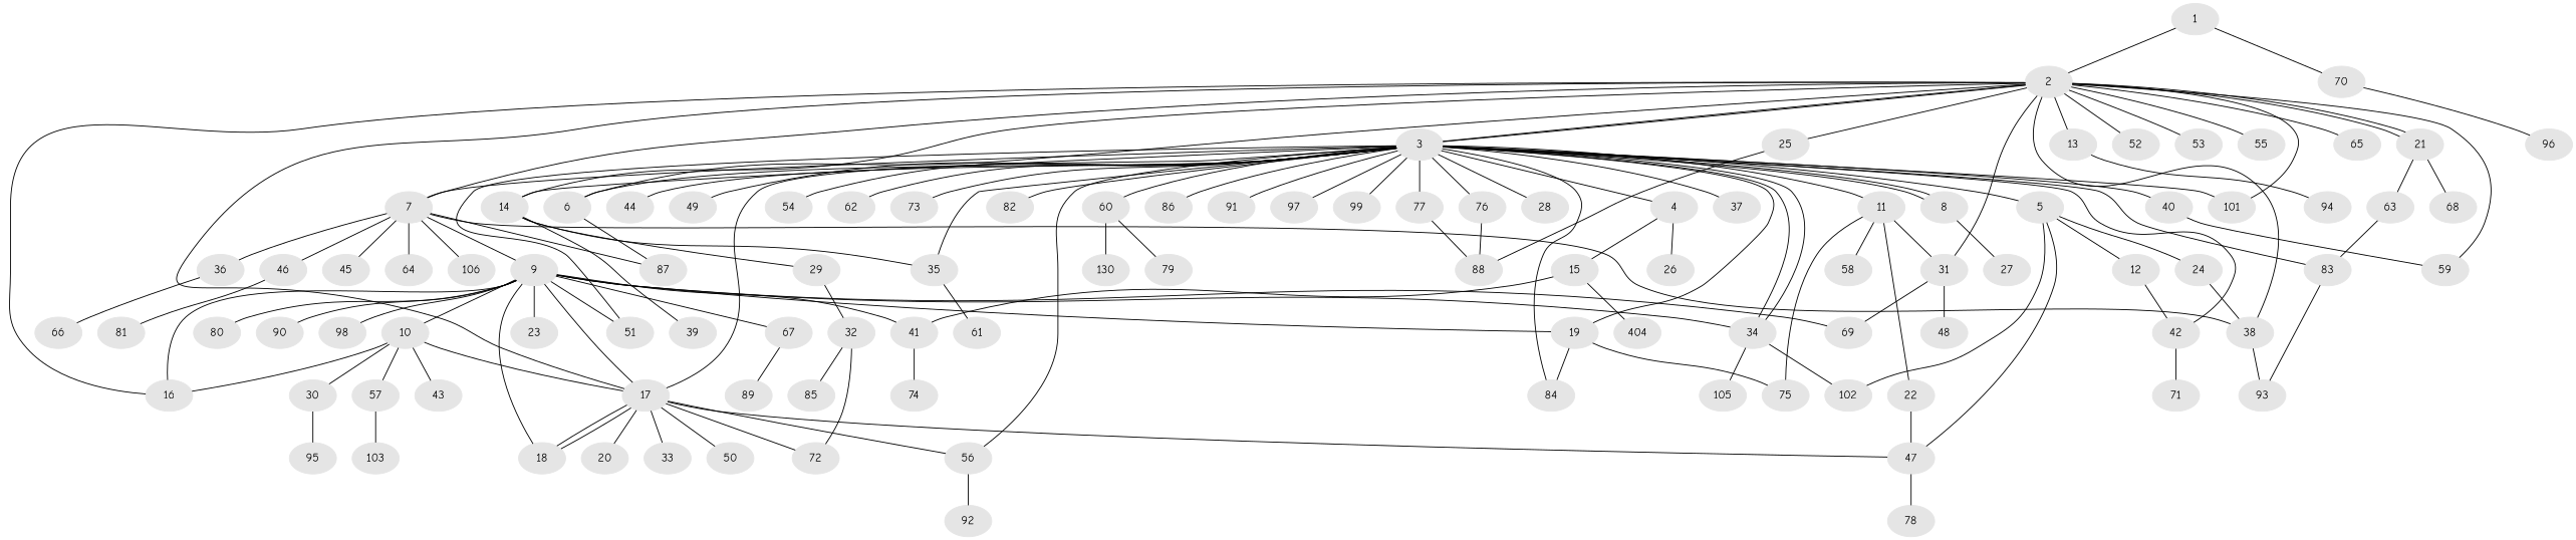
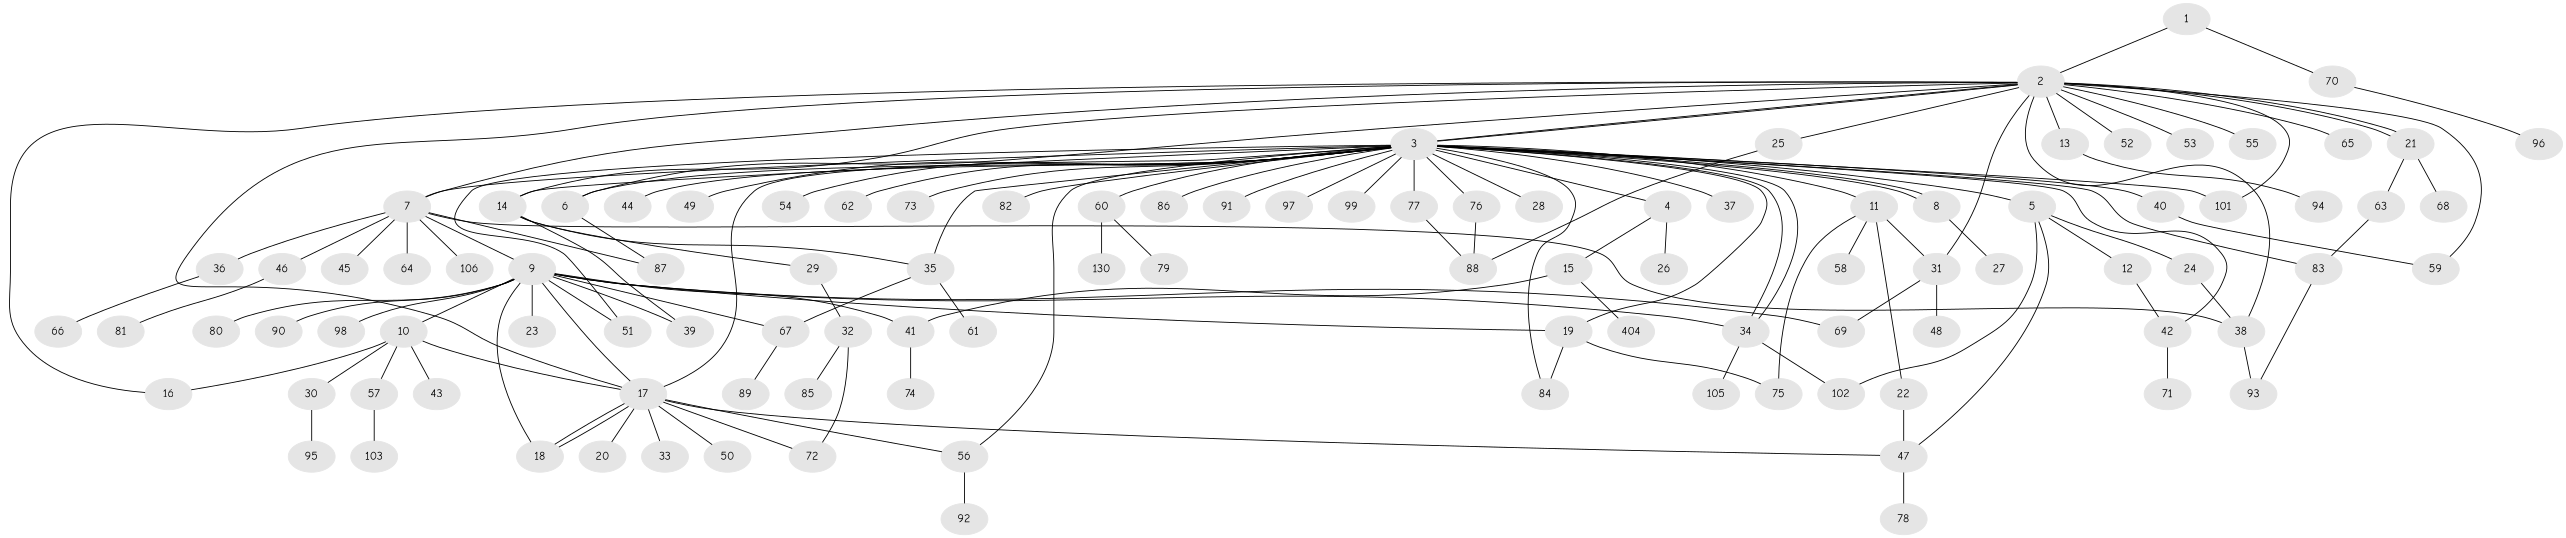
  graph {
    fontname="Comic Neue"
    node [color=gray90 fontname="Comic Neue" style=filled]
    edge [fontname="Comic Neue"]
    1
    2
    70
    3
    6
    7
    13
    14
    16
    17
    21
    25
    31
    38
    52
    53
    55
    59
    65
    101
    96
    11
    4
    5
    8
    19
    28
    34
    35
    37
    40
    42
    44
    49
    51
    54
    56
    60
    62
    73
    76
    77
    82
    83
    84
    86
    91
    97
    99
    87
    9
    36
    45
    46
    64
    106
    22
    58
    75
    94
    39
    29
    47
    18
    20
    33
    50
    72
    63
    68
    88
    69
    48
    93
    15
    26
    12
    24
    102
    27
    10
    23
    41
    67
    80
    90
    98
    105
    61
    71
    92
    79
    n93 [label=130]
    n94 [label=404]
    78
    66
    81
    30
    43
    57
    74
    89
    95
    103
    32
    85
    1 -- 2
    1 -- 70
    2 -- 3
    2 -- 3
    2 -- 6
    2 -- 7
    2 -- 13
    2 -- 14
    2 -- 16
    2 -- 17
    2 -- 21
    2 -- 21
    2 -- 25
    2 -- 31
    2 -- 38
    2 -- 52
    2 -- 53
    2 -- 55
    2 -- 59
    2 -- 65
    2 -- 101
    70 -- 96
    3 -- 6
    3 -- 7
    3 -- 14
    3 -- 17
    3 -- 101
    3 -- 11
    3 -- 4
    3 -- 5
    3 -- 8
    3 -- 8
    3 -- 19
    3 -- 28
    3 -- 34
    3 -- 34
    3 -- 35
    3 -- 37
    3 -- 40
    3 -- 42
    3 -- 44
    3 -- 49
    3 -- 51
    3 -- 54
    3 -- 56
    3 -- 60
    3 -- 62
    3 -- 73
    3 -- 76
    3 -- 77
    3 -- 82
    3 -- 83
    3 -- 84
    3 -- 86
    3 -- 91
    3 -- 97
    3 -- 99
    6 -- 87
    7 -- 38
    7 -- 87
    7 -- 9
    7 -- 36
    7 -- 45
    7 -- 46
    7 -- 64
    7 -- 106
    13 -- 94
    14 -- 35
    14 -- 39
    14 -- 29
    17 -- 56
    17 -- 47
    17 -- 18
    17 -- 18
    17 -- 20
    17 -- 33
    17 -- 50
    17 -- 72
    21 -- 63
    21 -- 68
    25 -- 88
    31 -- 69
    31 -- 48
    38 -- 93
    11 -- 31
    11 -- 22
    11 -- 58
    11 -- 75
    4 -- 15
    4 -- 26
    5 -- 47
    5 -- 12
    5 -- 24
    5 -- 102
    8 -- 27
    19 -- 84
    19 -- 75
    34 -- 102
    34 -- 105
+   35 -- 67
    35 -- 61
    40 -- 59
    42 -- 71
    56 -- 92
    60 -- 79
    60 -- n93
    76 -- 88
    77 -- 88
    83 -- 93
    9 -- 17
    9 -- 19
    9 -- 34
    9 -- 51
-   9 -- 16
+   9 -- 39
    9 -- 18
    9 -- 69
    9 -- 10
    9 -- 23
    9 -- 41
    9 -- 67
    9 -- 80
    9 -- 90
    9 -- 98
    36 -- 66
    46 -- 81
    22 -- 47
    29 -- 32
    47 -- 78
    63 -- 83
    15 -- 41
    15 -- n94
    12 -- 42
    24 -- 38
    10 -- 16
    10 -- 17
    10 -- 30
    10 -- 43
    10 -- 57
    41 -- 74
    67 -- 89
    30 -- 95
    57 -- 103
    32 -- 72
    32 -- 85
  }
